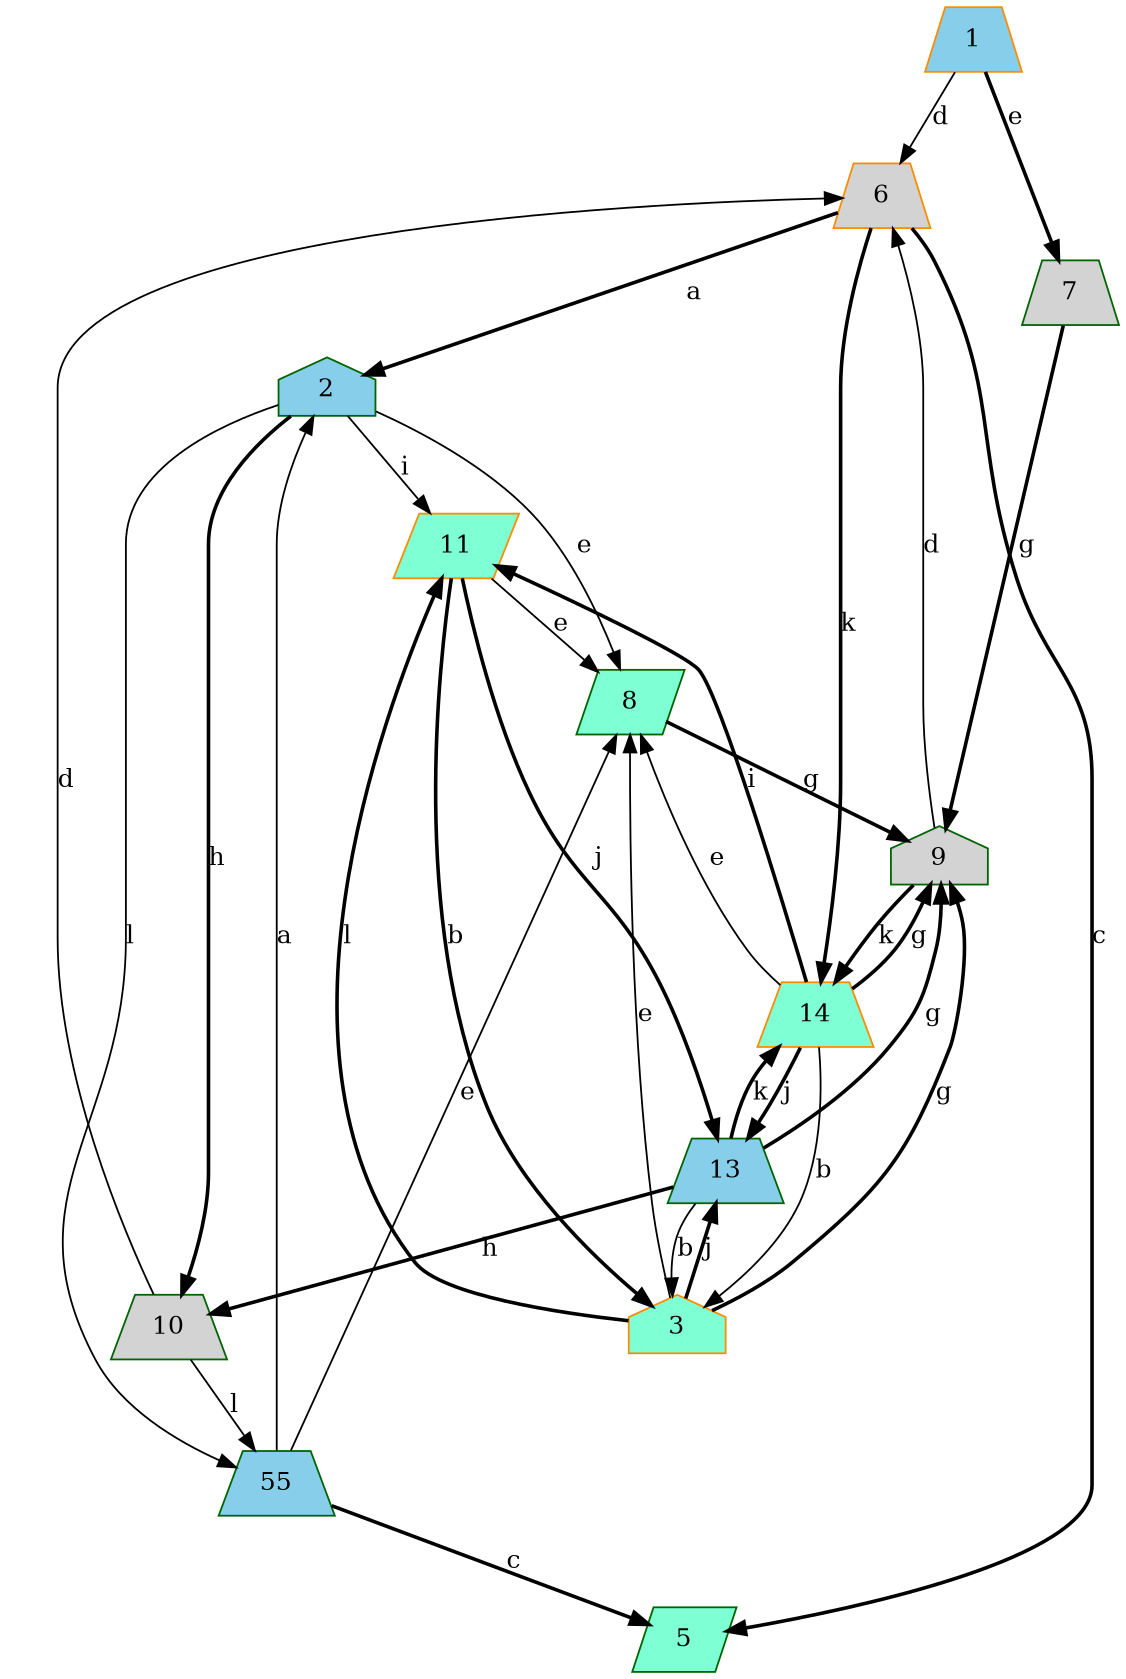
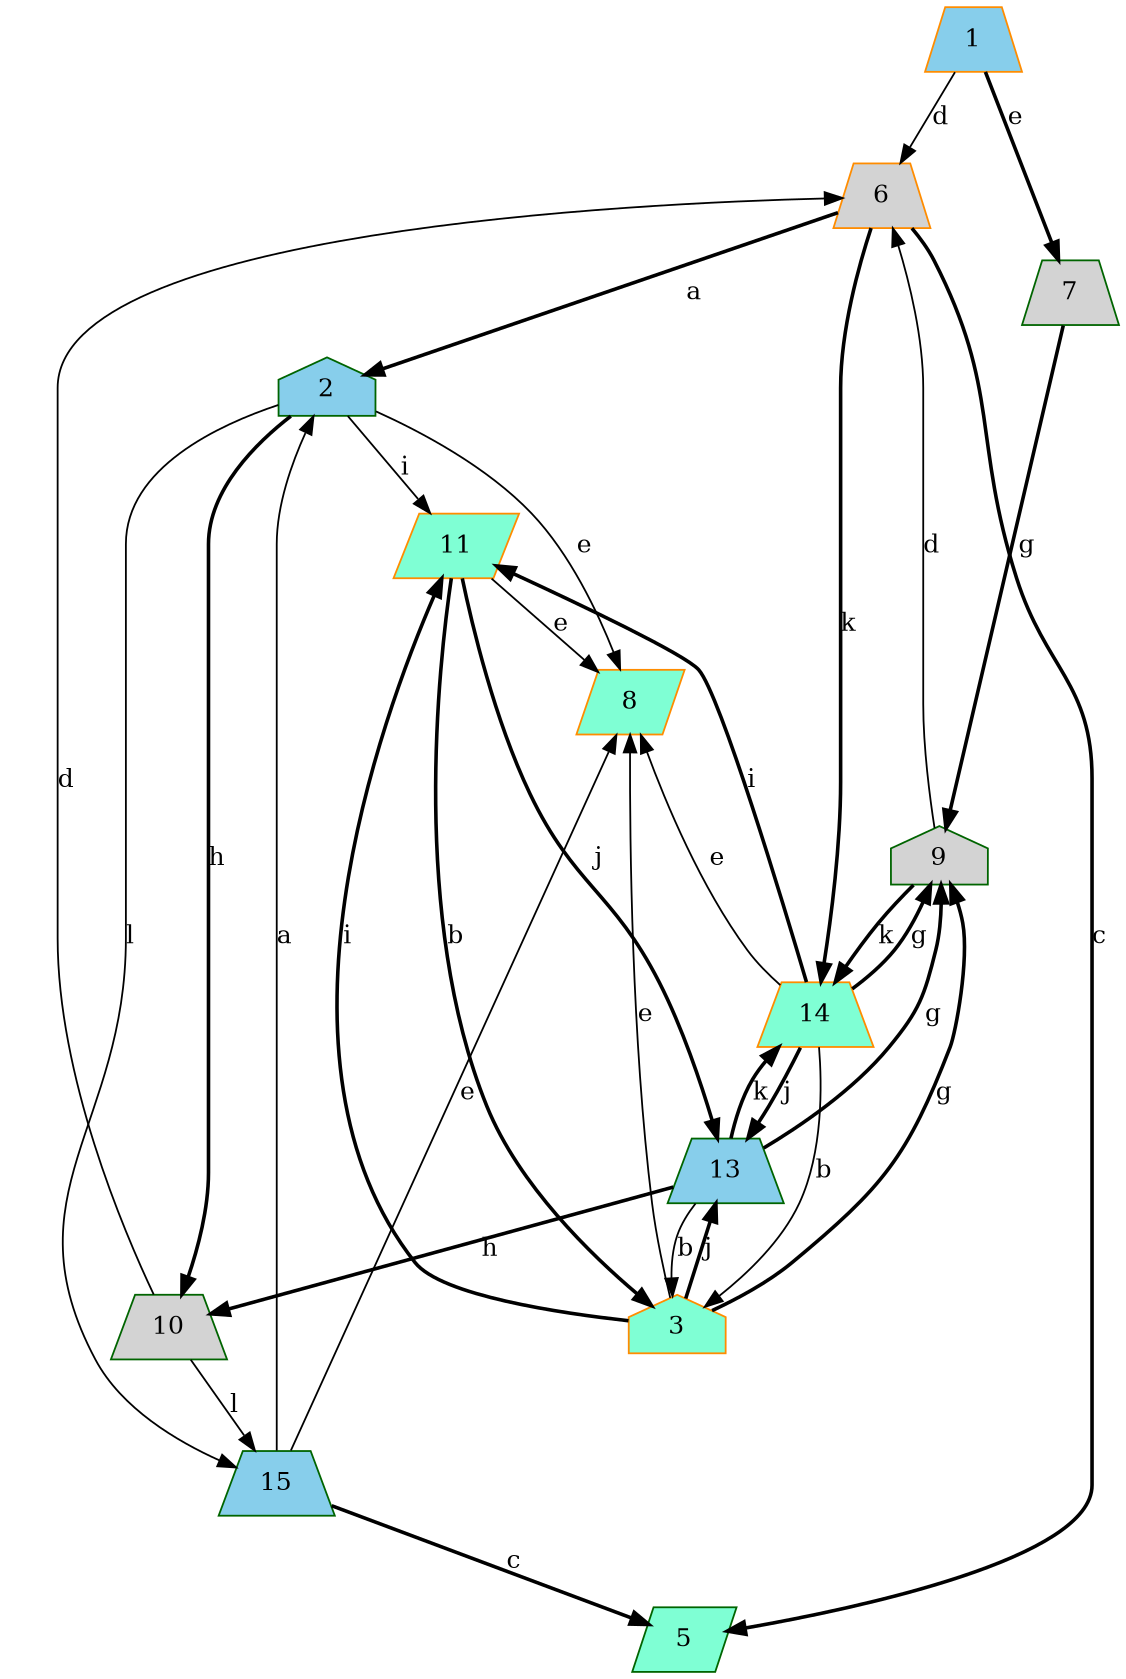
  strict digraph {
    node [color=darkgreen fillcolor=aquamarine shape=trapezium style=filled]
    edge [style=bold]
    5 [shape=parallelogram]
    11 [color=darkorange shape=parallelogram]
-   8 [shape=parallelogram]
+   8 [color=darkorange shape=parallelogram]
    3 [color=darkorange shape=house]
    13 [fillcolor=skyblue]
    1 [color=darkorange fillcolor=skyblue]
    6 [color=darkorange fillcolor=lightgrey]
    7 [fillcolor=lightgrey]
    2 [fillcolor=skyblue shape=house]
    14 [color=darkorange]
    9 [fillcolor=lightgrey shape=house]
    10 [fillcolor=lightgrey]
-   15 [fillcolor=skyblue label=55]
+   15 [fillcolor=skyblue]
    11 -> 8 [label=e style=solid]
    11 -> 3 [label=b]
    11 -> 13 [label=j]
-   8 -> 9 [label=g]
-   3 -> 11 [label=l]
+   3 -> 11 [label=i]
    3 -> 8 [label=e style=solid]
    3 -> 13 [label=j]
    3 -> 9 [label=g]
    13 -> 3 [label=b style=solid]
    13 -> 14 [label=k]
    13 -> 9 [label=g]
    13 -> 10 [label=h]
    1 -> 6 [label=d style=solid]
    1 -> 7 [label=e]
    6 -> 5 [label=c]
    6 -> 2 [label=a]
    6 -> 14 [label=k]
    7 -> 9 [label=g]
    2 -> 11 [label=i style=solid]
    2 -> 8 [label=e style=solid]
    2 -> 10 [label=h]
    2 -> 15 [label=l style=solid]
    14 -> 11 [label=i]
    14 -> 8 [label=e style=solid]
    14 -> 3 [label=b style=solid]
    14 -> 13 [label=j]
    14 -> 9 [label=g]
    9 -> 6 [label=d style=solid]
    9 -> 14 [label=k]
    10 -> 6 [label=d style=solid]
    10 -> 15 [label=l style=solid]
    15 -> 5 [label=c]
    15 -> 8 [label=e style=solid]
    15 -> 2 [label=a style=solid]
  }
